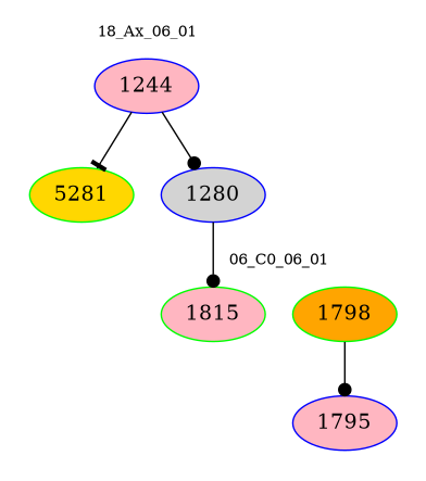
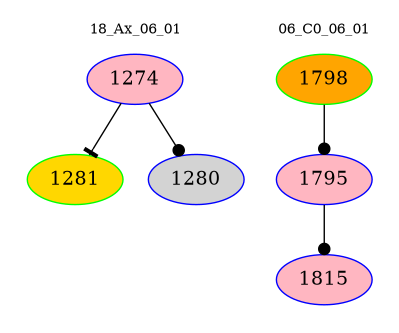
  digraph {
    node [color=blue fillcolor=lightpink style=filled]
    edge [arrowhead=dot color=black]
-   n1 [color=green fillcolor=gold label=5281]
-   n2 [label=1244]
+   n1 [color=green fillcolor=gold label=1281]
+   n2 [label=1274]
    n3 [fillcolor=lightgrey label=1280]
    n4 [color=green fillcolor=orange label=1798]
    n5 [label=1795]
-   n6 [color=green label=1815]
+   n6 [label=1815]
    subgraph cluster_1 {
      color=white
      fontsize=10
      label="18_Ax_06_01"
      n1
      n2
      n3
    }
    subgraph cluster_2 {
      color=white
      fontsize=10
      label="06_C0_06_01"
      n4
      n5
      n6
    }
    n2 -> n1 [arrowhead=tee]
    n2 -> n3
    n4 -> n5
-   n3 -> n6
+   n5 -> n6
  }
